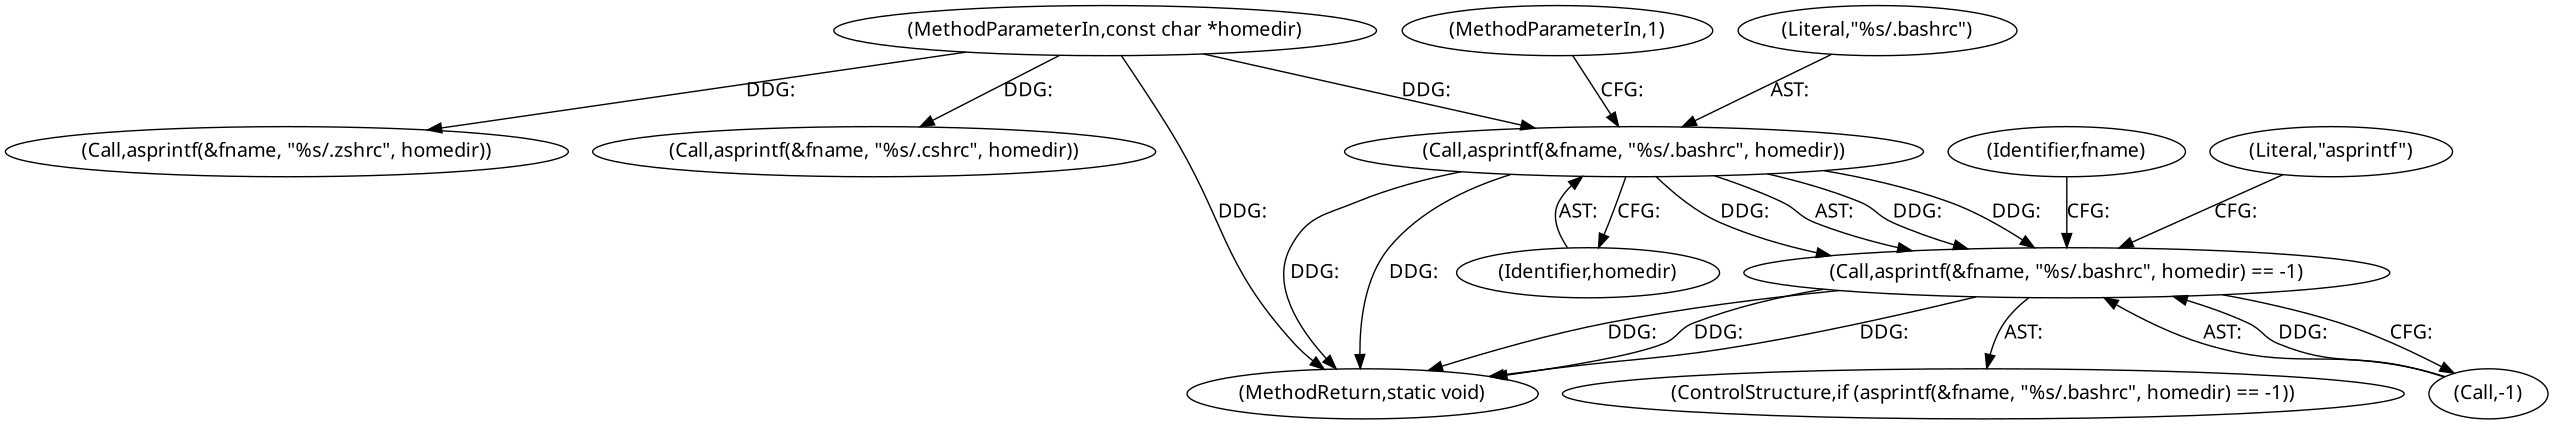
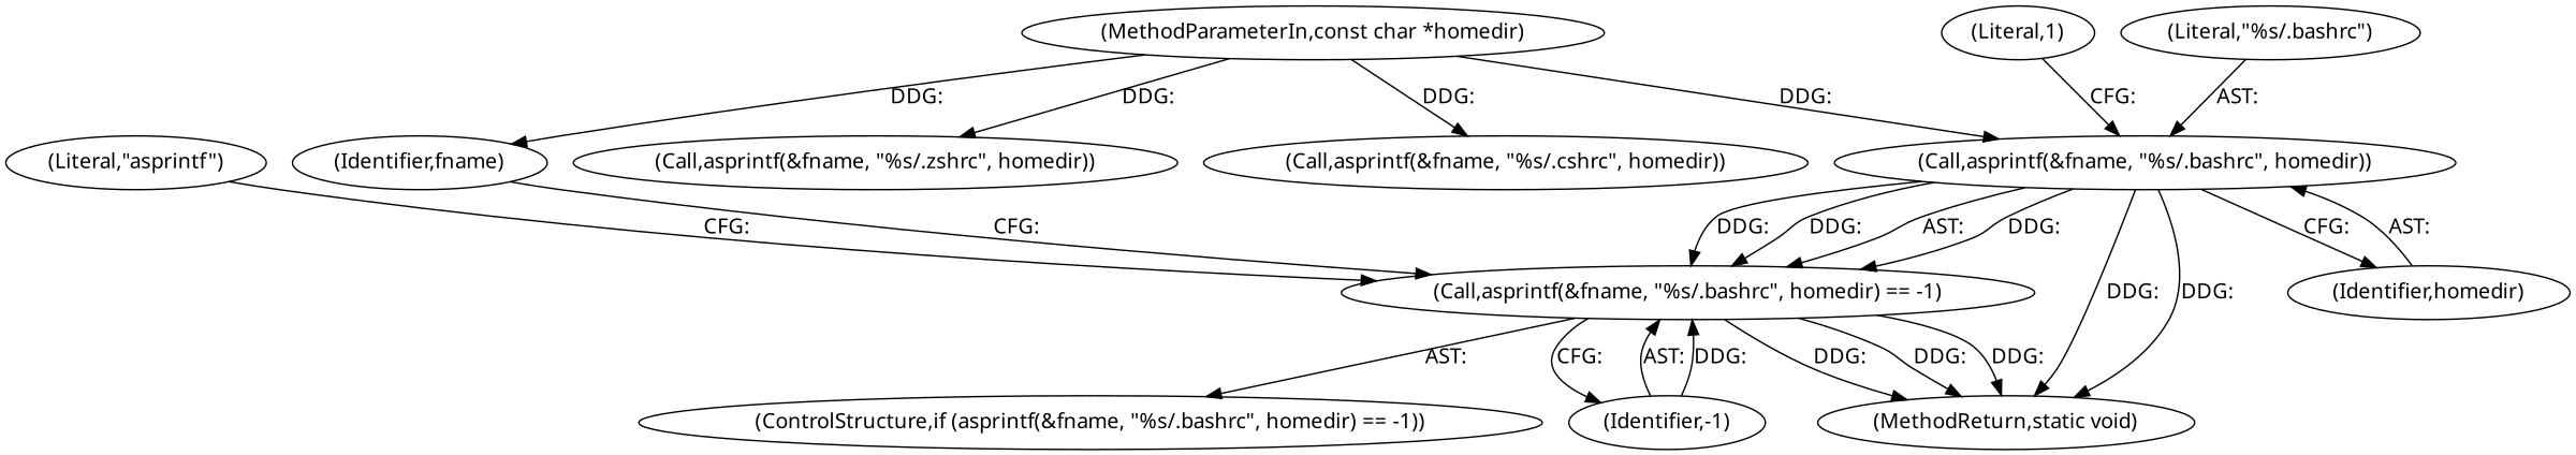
  digraph {
    fontname="Noto Sans"
    node [fontname="Noto Sans"]
    edge [fontname="Noto Sans"]
    n1 [label="(Call,asprintf(&fname, \"%s/.bashrc\", homedir))"]
    n2 [label="(Call,asprintf(&fname, \"%s/.bashrc\", homedir) == -1)"]
    n3 [label="(MethodReturn,static void)"]
    n4 [label="(Identifier,homedir)"]
    n5 [label="(ControlStructure,if (asprintf(&fname, \"%s/.bashrc\", homedir) == -1))"]
-   n6 [label="(Call,-1)"]
+   n6 [label="(Identifier,-1)"]
    n7 [label="(MethodParameterIn,const char *homedir)"]
    n8 [label="(Call,asprintf(&fname, \"%s/.zshrc\", homedir))"]
    n9 [label="(Call,asprintf(&fname, \"%s/.cshrc\", homedir))"]
-   n10 [label="(MethodParameterIn,1)"]
+   n10 [label="(Literal,1)"]
    n11 [label="(Literal,\"asprintf\")"]
    n12 [label="(Literal,\"%s/.bashrc\")"]
    n13 [label="(Identifier,fname)"]
    n1 -> n2 [label="AST: "]
    n1 -> n2 [label="DDG: "]
    n1 -> n2 [label="DDG: "]
    n1 -> n2 [label="DDG: "]
    n1 -> n3 [label="DDG: "]
    n1 -> n3 [label="DDG: "]
    n1 -> n4 [label="CFG: "]
    n2 -> n3 [label="DDG: "]
    n2 -> n3 [label="DDG: "]
    n2 -> n3 [label="DDG: "]
    n2 -> n5 [label="AST: "]
    n2 -> n6 [label="CFG: "]
    n4 -> n1 [label="AST: "]
    n6 -> n2 [label="AST: "]
    n6 -> n2 [label="DDG: "]
    n7 -> n1 [label="DDG: "]
-   n7 -> n3 [label="DDG: "]
+   n7 -> n13 [label="DDG: "]
    n7 -> n8 [label="DDG: "]
    n7 -> n9 [label="DDG: "]
    n10 -> n1 [label="CFG: "]
    n11 -> n2 [label="CFG: "]
    n12 -> n1 [label="AST: "]
    n13 -> n2 [label="CFG: "]
  }
